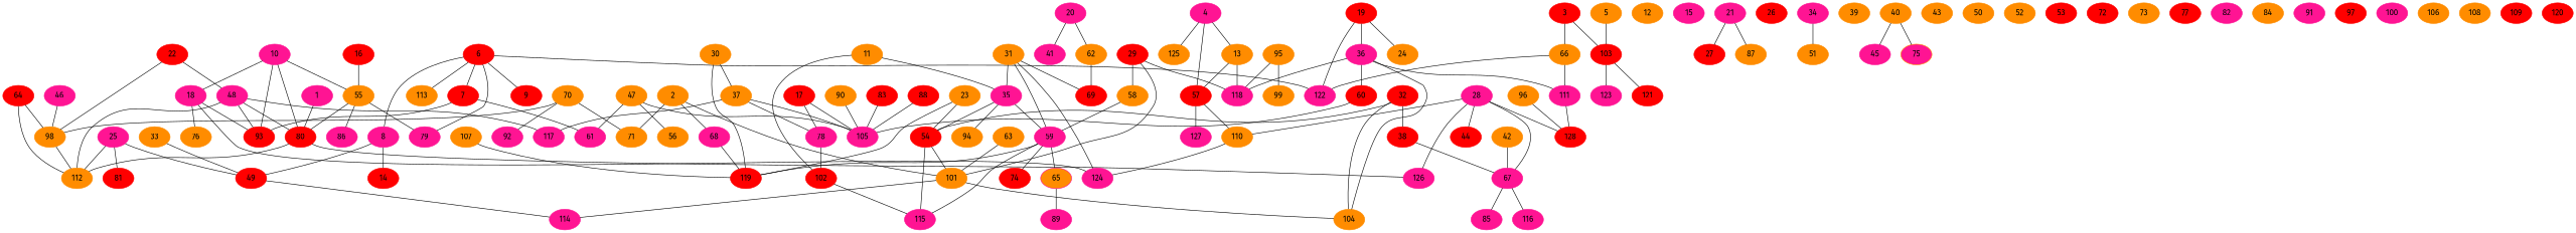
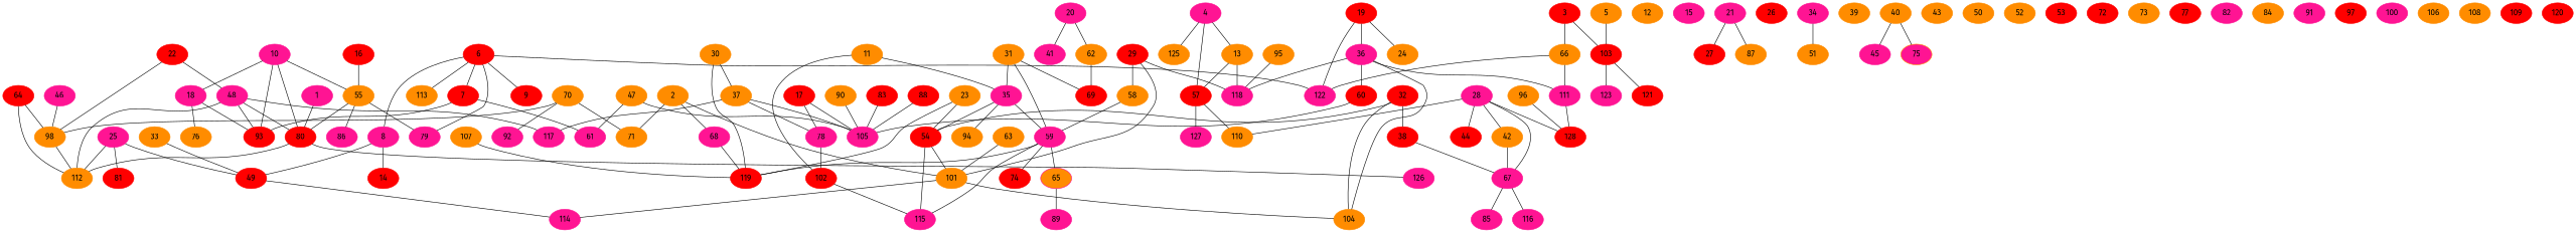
  graph {
    fontname="Fira Sans"
    node [color=darkorange fontname="Fira Sans" style=filled]
    edge [fontname="Fira Sans"]
    1 [color=deeppink]
    80 [color=red]
    112
    126 [color=deeppink]
    68 [color=deeppink]
    2
    71
    101
    119 [color=red]
    104
    114 [color=deeppink]
    3 [color=red]
    66
    103 [color=red]
    122 [color=deeppink]
    111 [color=deeppink]
    121 [color=red]
    123 [color=deeppink]
    4 [color=deeppink]
    13
    57 [color=red]
    125
    118 [color=deeppink]
    110
    127 [color=deeppink]
    5
    6 [color=red]
    7 [color=red]
    8 [color=deeppink]
    9 [color=red]
    79 [color=deeppink]
    113
    61 [color=deeppink]
    93 [color=red]
    14 [color=red]
    49 [color=red]
    10 [color=deeppink]
    18 [color=deeppink]
    55
    76
-   124 [color=deeppink]
    86 [color=deeppink]
    35 [color=deeppink]
    11
    102 [color=red]
    54 [color=red]
    59 [color=deeppink]
    94
    115 [color=deeppink]
    12
    15 [color=deeppink]
    16 [color=red]
    17 [color=red]
    78 [color=deeppink]
    105 [color=deeppink]
    19 [color=red]
    24
    36 [color=deeppink]
    60 [color=red]
    20 [color=deeppink]
    41 [color=deeppink]
    62
    69 [color=red]
    21 [color=deeppink]
    27 [color=red]
    87
    22 [color=red]
    48 [color=deeppink]
    98
    117 [color=deeppink]
    23
    25 [color=deeppink]
    81 [color=red]
    26 [color=red]
    28 [color=deeppink]
    44 [color=red]
    67 [color=deeppink]
    128 [color=red]
    85 [color=deeppink]
    116 [color=deeppink]
    29 [color=red]
    58
    30
    37
    31
    65 [color=deeppink fillcolor=darkorange]
    74 [color=red]
    32 [color=red]
    38 [color=red]
    33
    34 [color=deeppink]
    51
    39
    45 [color=deeppink]
    40
    75 [fillcolor=deeppink]
    42
    43
    46 [color=deeppink]
    47
-   56
    50
    52
    53 [color=red]
    89 [color=deeppink]
    63
    64 [color=red]
    70
    92 [color=deeppink]
    72 [color=red]
    73
    77 [color=red]
    82 [color=deeppink]
    83 [color=red]
    84
    88 [color=red]
    90
    91 [color=deeppink]
    95
-   99
    96
    97 [color=red]
    100 [color=deeppink]
    106
    107
    108
    109 [color=red]
    120 [color=red]
    1 -- 80
    80 -- 112
    80 -- 126
    68 -- 119
    2 -- 68
    2 -- 71
    2 -- 101
    101 -- 104
    101 -- 114
    3 -- 66
    3 -- 103
    66 -- 122
    66 -- 111
    103 -- 121
    103 -- 123
    111 -- 128
    4 -- 13
    4 -- 57
    4 -- 125
    13 -- 57
    13 -- 118
    57 -- 110
    57 -- 127
-   110 -- 124
    5 -- 103
    6 -- 122
    6 -- 7
    6 -- 8
    6 -- 9
    6 -- 79
    6 -- 113
    7 -- 61
    7 -- 93
    8 -- 14
    8 -- 49
    49 -- 114
    10 -- 80
    10 -- 93
    10 -- 18
    10 -- 55
    18 -- 93
    18 -- 76
-   18 -- 124
    55 -- 80
    55 -- 79
    55 -- 86
    35 -- 54
    35 -- 59
    35 -- 94
    11 -- 35
    11 -- 102
    102 -- 115
    54 -- 101
    54 -- 115
    59 -- 119
    59 -- 115
    59 -- 65
    59 -- 74
    16 -- 55
    17 -- 78
    17 -- 105
    78 -- 102
    19 -- 122
    19 -- 24
    19 -- 36
    36 -- 104
    36 -- 111
    36 -- 118
    36 -- 60
    60 -- 105
    20 -- 41
    20 -- 62
    62 -- 69
    21 -- 27
    21 -- 87
    22 -- 48
    22 -- 98
    48 -- 80
    48 -- 112
    48 -- 93
    48 -- 117
    98 -- 112
    23 -- 119
    23 -- 54
    25 -- 112
    25 -- 49
    25 -- 81
-   28 -- 126
+   28 -- 42
    28 -- 110
    28 -- 44
    28 -- 67
    28 -- 128
    67 -- 85
    67 -- 116
    29 -- 101
    29 -- 118
    29 -- 58
    58 -- 59
    30 -- 119
    30 -- 37
    37 -- 78
    37 -- 105
    37 -- 117
-   31 -- 124
    31 -- 35
    31 -- 59
    31 -- 69
    65 -- 89
    32 -- 104
    32 -- 54
    32 -- 38
    38 -- 67
    33 -- 49
    34 -- 51
    40 -- 45
    40 -- 75
    42 -- 67
    46 -- 98
    47 -- 61
    47 -- 105
-   47 -- 56
    63 -- 101
    64 -- 112
    64 -- 98
    70 -- 71
    70 -- 98
    70 -- 92
    83 -- 105
    88 -- 105
    90 -- 105
    95 -- 118
-   95 -- 99
    96 -- 128
    107 -- 119
  }
